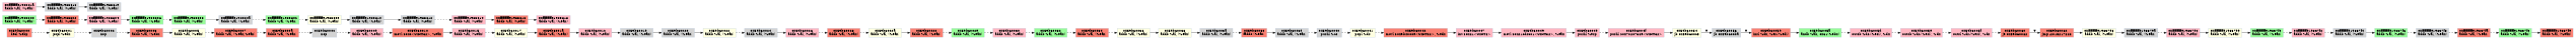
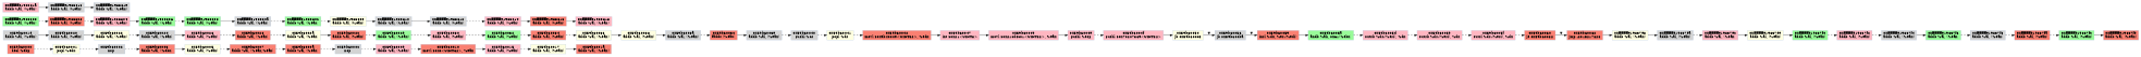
  digraph {
    rankdir=LR
    node [color=lightsteelblue fillcolor=salmon shape=rectangle style=filled]
    edge [color="#000000" style=dashed]
    n1 [label="0x59b60000\ndecl %ebp"]
    n2 [fillcolor=lightyellow label="0x59b60001\npopl %edx"]
    n3 [fillcolor=lightgrey label="0x59b60002\nnop "]
    n4 [label="0x59b60003\naddb %al, (%ebx)"]
    n5 [fillcolor=lightyellow label="0x59b60005\naddb %al, (%eax)"]
    n6 [label="0x59b60007\naddb %al, (%eax,%eax)"]
    n7 [label="0x59b6000a\naddb %al, (%eax)"]
    n8 [fillcolor=lightgrey label="0x59b6000c\nnop "]
    n9 [fillcolor=lightpink label="0x59b6000e\naddb %al, (%eax)"]
    n10 [label="0x59b60010\nmovl $0x0<UINT32>, %eax"]
    n11 [fillcolor=lightpink label="0x59b60015\naddb %al, (%eax)"]
    n12 [fillcolor=lightyellow label="0x59b60017\naddb %al, (%eax)"]
    n13 [label="0x59b6001a\naddb %al, (%eax)"]
-   n14 [fillcolor=lightpink label="0x59b6001c\naddb %al, (%eax)"]
    n15 [fillcolor=lightgrey label="0x59b6001e\naddb %al, (%eax)"]
    n16 [fillcolor=lightgrey label="0x59b60020\naddb %al, (%eax)"]
    n17 [fillcolor=lightyellow label="0x59b60022\naddb %al, (%eax)"]
    n18 [fillcolor=lightgrey label="0x59b60024\naddb %al, (%eax)"]
    n19 [fillcolor=lightpink label="0x59b60026\naddb %al, (%eax)"]
    n20 [label="0x59b60028\naddb %al, (%eax)"]
    n21 [fillcolor=lightyellow label="0x59b6002a\naddb %al, (%eax)"]
    n22 [label="0x59b6002c\naddb %al, (%eax)"]
    n23 [fillcolor=palegreen label="0x59b6002e\naddb %al, (%eax)"]
    n24 [fillcolor=lightpink label="0x59b60030\naddb %al, (%eax)"]
    n25 [fillcolor=palegreen label="0x59b60032\naddb %al, (%eax)"]
    n26 [label="0x59b60034\naddb %al, (%eax)"]
    n27 [fillcolor=lightyellow label="0x59b60036\naddb %al, (%eax)"]
    n28 [fillcolor=lightyellow label="0x59b60038\naddb %al, (%eax)"]
    n29 [fillcolor=lightgrey label="0x59b6003a\naddb %al, (%eax)"]
    n30 [label="0x59b6003c\nfadds (%eax)"]
    n31 [fillcolor=lightgrey label="0x59b6003e\naddb %al, (%eax)"]
    n32 [fillcolor=lightgrey label="0x59b60040\npushl %cs"]
    n33 [fillcolor=lightyellow label="0x59b60041\npopl %ds"]
    n34 [label="0x59b60042\nmovl $0x9b4000e<UINT32>, %edx"]
    n35 [fillcolor=lightpink label="0x59b60047\nint $0x21<UINT8>"]
    n36 [fillcolor=lightpink label="0x59b60049\nmovl $0x21cd4c01<UINT32>, %eax"]
    n37 [fillcolor=lightpink label="0x59b6004e\npushl %esp"]
    n38 [fillcolor=lightpink label="0x59b6004f\npushl $0x70207369<UINT32>"]
    n39 [fillcolor=lightyellow label="0x59b60054\njb 0x59b600c5"]
    n40 [fillcolor=lightgrey label="0x59b60056\njb 0x59b600ba"]
    n41 [label="0x59b60059\ninsl %dx, %es:(%edi)"]
    n42 [fillcolor=palegreen label="0x59b6005a\nandb %ah, 0x61(%ebx)"]
    n43 [fillcolor=lightpink label="0x59b6005d\noutsb %ds:(%esi), %dx"]
    n44 [fillcolor=lightpink label="0x59b6005e\noutsb %ds:(%esi), %dx"]
    n45 [fillcolor=lightpink label="0x59b6005f\noutsl %ds:(%esi), %dx"]
    n46 [label="0x59b60060\nje 0x59b60082"]
    n47 [label="0x59b60082\njmp -2015217823"]
    n48 [fillcolor=lightyellow label="0xffffffffe19837e8\naddb %al, (%eax)"]
    n49 [fillcolor=lightgrey label="0xffffffffe19837ea\naddb %al, (%eax)"]
    n50 [fillcolor=lightpink label="0xffffffffe19837ec\naddb %al, (%eax)"]
    n51 [fillcolor=lightyellow label="0xffffffffe19837ee\naddb %al, (%eax)"]
    n52 [fillcolor=palegreen label="0xffffffffe19837f0\naddb %al, (%eax)"]
    n53 [fillcolor=lightpink label="0xffffffffe19837f2\naddb %al, (%eax)"]
    n54 [fillcolor=lightgrey label="0xffffffffe19837f4\naddb %al, (%eax)"]
    n55 [fillcolor=palegreen label="0xffffffffe19837f6\naddb %al, (%eax)"]
    n56 [fillcolor=lightgrey label="0xffffffffe19837f8\naddb %al, (%eax)"]
    n57 [label="0xffffffffe19837fa\naddb %al, (%eax)"]
    n58 [fillcolor=palegreen label="0xffffffffe19837fc\naddb %al, (%eax)"]
    n59 [label="0xffffffffe19837fe\naddb %al, (%eax)"]
    n60 [fillcolor=palegreen label="0xffffffffe1983800\naddb %al, (%eax)"]
    n61 [label="0xffffffffe1983802\naddb %al, (%eax)"]
    n62 [fillcolor=lightpink label="0xffffffffe1983804\naddb %al, (%eax)"]
    n63 [fillcolor=palegreen label="0xffffffffe1983806\naddb %al, (%eax)"]
    n64 [fillcolor=palegreen label="0xffffffffe1983808\naddb %al, (%eax)"]
    n65 [fillcolor=lightgrey label="0xffffffffe198380a\naddb %al, (%eax)"]
    n66 [fillcolor=palegreen label="0xffffffffe198380c\naddb %al, (%eax)"]
    n67 [fillcolor=lightyellow label="0xffffffffe198380e\naddb %al, (%eax)"]
    n68 [fillcolor=lightgrey label="0xffffffffe1983810\naddb %al, (%eax)"]
    n69 [fillcolor=lightgrey label="0xffffffffe1983812\naddb %al, (%eax)"]
    n70 [fillcolor=lightpink label="0xffffffffe1983814\naddb %al, (%eax)"]
    n71 [label="0xffffffffe1983816\naddb %al, (%eax)"]
    n72 [fillcolor=lightpink label="0xffffffffe1983818\naddb %al, (%eax)"]
    n73 [fillcolor=lightpink label="0xffffffffe198381a\naddb %al, (%eax)"]
    n74 [fillcolor=lightgrey label="0xffffffffe198381c\naddb %al, (%eax)"]
    n75 [fillcolor=lightgrey label="0xffffffffe198381e\naddb %al, (%eax)"]
    n1 -> n2
    n2 -> n3
    n3 -> n4
    n4 -> n5 [style=solid]
    n5 -> n6
    n6 -> n7
    n7 -> n8
    n8 -> n9
    n9 -> n10
    n10 -> n11 [style=solid]
    n11 -> n12
    n12 -> n13 [style=solid]
-   n13 -> n14 [style=solid]
-   n14 -> n15 [style=solid]
    n15 -> n16 [style=solid]
    n16 -> n17 [style=solid]
    n17 -> n18
    n18 -> n19 [style=solid]
    n19 -> n20
    n20 -> n21
    n21 -> n22 [style=solid]
    n22 -> n23
    n23 -> n24
    n24 -> n25
    n25 -> n26
    n26 -> n27
    n27 -> n28 [style=solid]
    n28 -> n29 [style=solid]
    n29 -> n30
    n30 -> n31 [style=solid]
    n31 -> n32
    n32 -> n33
    n33 -> n34
    n34 -> n35 [style=solid]
    n35 -> n36 [style=solid]
    n36 -> n37 [style=solid]
    n37 -> n38
    n38 -> n39 [style=solid]
    n39 -> n40 [label=T style=solid]
    n40 -> n41 [label=T style=solid]
    n41 -> n42 [style=solid]
    n42 -> n43
    n43 -> n44
    n44 -> n45
    n45 -> n46
    n46 -> n47 [label=T style=solid]
    n47 -> n48 [style=solid]
    n48 -> n49 [style=solid]
    n49 -> n50
    n50 -> n51 [style=solid]
    n51 -> n52 [style=solid]
    n52 -> n53
    n53 -> n54
    n54 -> n55 [style=solid]
    n55 -> n56
    n56 -> n57
    n57 -> n58
    n58 -> n59 [style=solid]
    n60 -> n61
    n61 -> n62
    n62 -> n63 [style=solid]
    n63 -> n64
    n64 -> n65 [style=solid]
    n65 -> n66
    n66 -> n67
    n67 -> n68 [style=solid]
    n68 -> n69 [style=solid]
    n69 -> n70
    n70 -> n71 [style=solid]
    n71 -> n72 [style=solid]
    n73 -> n74 [style=solid]
    n74 -> n75 [style=solid]
  }
